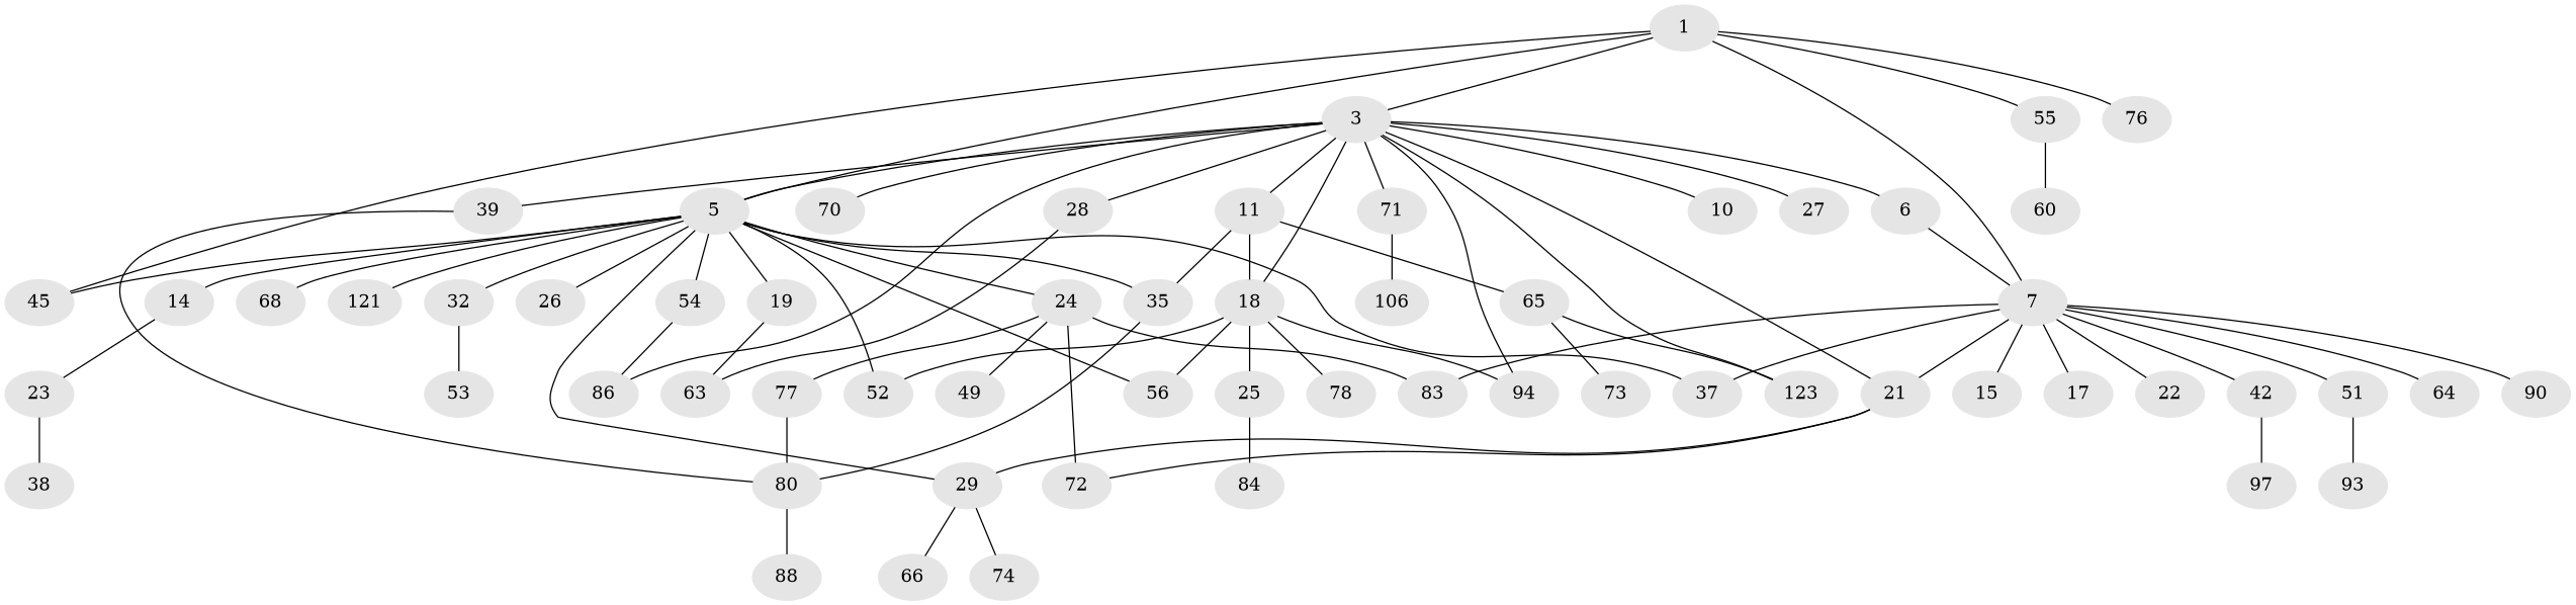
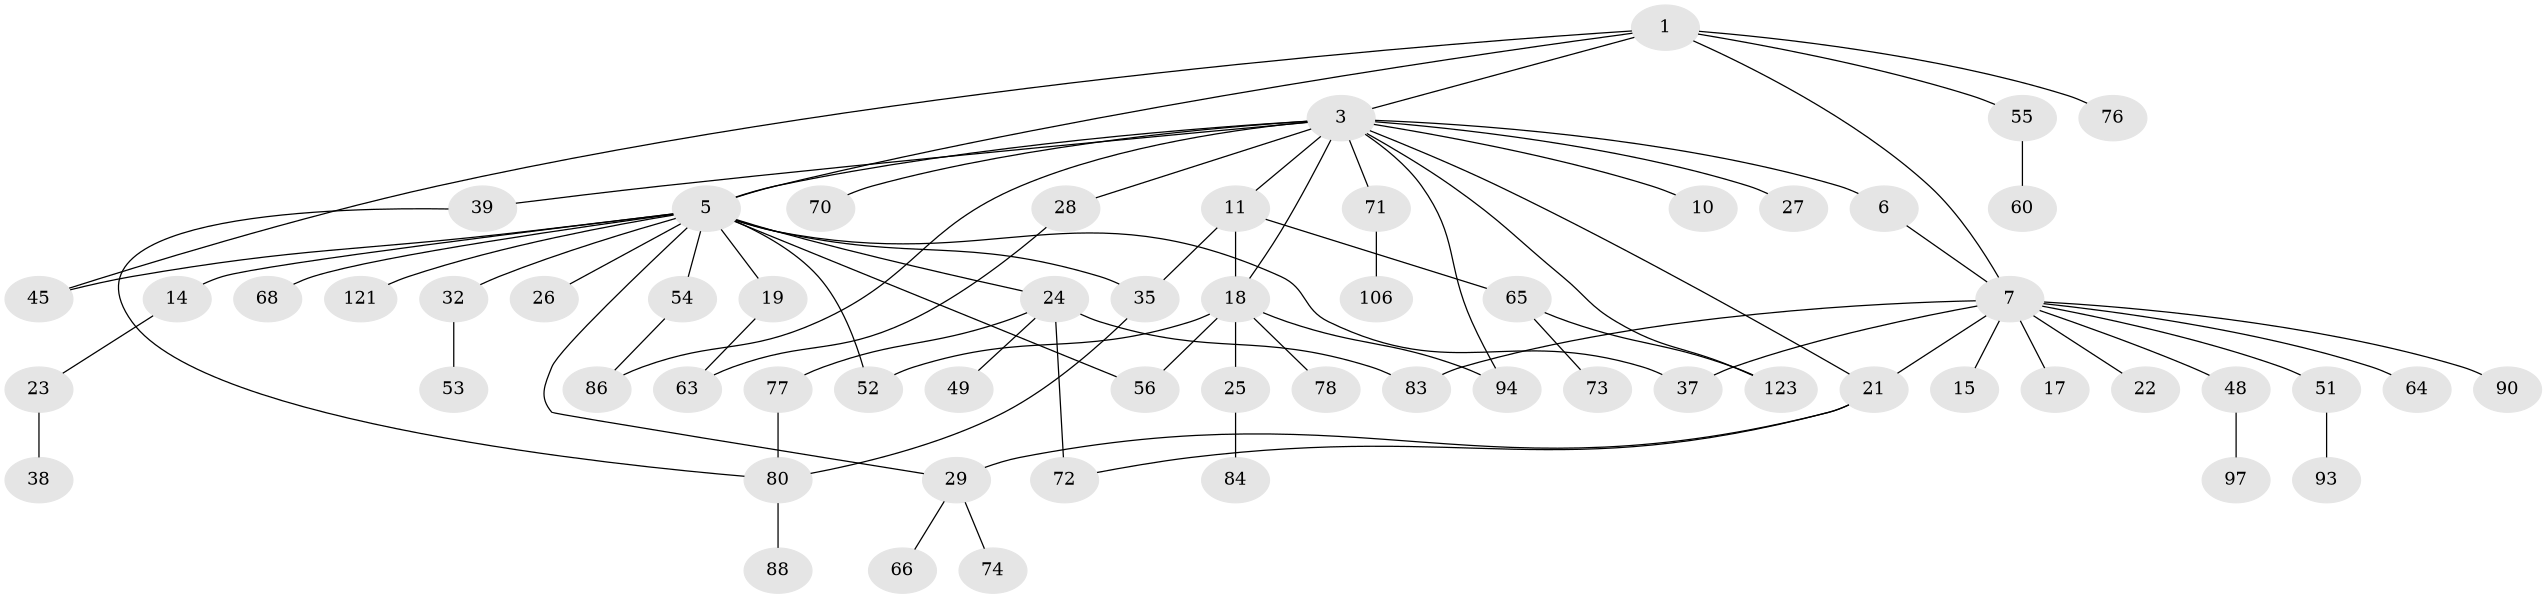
  graph {
    fontname="DejaVu Serif"
    node [color=gray90 fontname="DejaVu Serif" style=filled]
    edge [fontname="DejaVu Serif"]
    1 [super="+2+104"]
    3 [super="+46+30+113+4"]
    5 [super="+13+20"]
    7 [super="+9+8+12"]
    45 [super="+99+100"]
    55 [super="+109"]
    76 [super="+96"]
    6
    10
    11
    18 [super="+34"]
    21 [super="+102"]
    27 [super="+44+95"]
    28
    39 [super="+50"]
    70
    71 [super="+89"]
    86
    94 [super="+108"]
    123
    14
    19
    24 [super="+48"]
    26
    29 [super="+69+59"]
    32
    35 [super="+81"]
    37 [super="+43+115+107"]
    52
    54
    56
    68 [super="+111"]
    121
    15 [super="+117+61"]
    17
    22
-   42 [super="+57"]
+   42 [super="+57" label=48]
    51
    64
    83 [super="+103"]
    90 [super="+116"]
    60 [super="+82"]
    65
    25 [super="+58"]
    78
    72 [super="+118"]
    63 [super="+122"]
    80 [super="+87"]
    106 [super="+124"]
    23 [super="+101"]
    49
    77
    66 [super="+79"]
    74
    53 [super="+62"]
    97
    93 [super="+120"]
    73
    38 [super="+67"]
    84
    88
    1 -- 3
    1 -- 5
    1 -- 7
    1 -- 45
    1 -- 55
    1 -- 76
    3 -- 5 [weight=2]
    3 -- 6
    3 -- 10
    3 -- 11
    3 -- 18
    3 -- 21
    3 -- 27
    3 -- 28
    3 -- 39
    3 -- 70
    3 -- 71
    3 -- 86
    3 -- 94
    3 -- 123
    5 -- 45 [weight=2]
    5 -- 14
    5 -- 19
    5 -- 24
    5 -- 26
    5 -- 29
    5 -- 32
    5 -- 35
    5 -- 37
    5 -- 52
    5 -- 54
    5 -- 56
    5 -- 68
    5 -- 121
    7 -- 21
    7 -- 37
    7 -- 15
    7 -- 17
    7 -- 22
    7 -- 42
    7 -- 51
    7 -- 64
    7 -- 83
    7 -- 90
    55 -- 60
    6 -- 7
    11 -- 18
    11 -- 35
    11 -- 65
    18 -- 94
    18 -- 52
    18 -- 56
    18 -- 25
    18 -- 78
    21 -- 29
    21 -- 72
    28 -- 63
    39 -- 80
    71 -- 106
    14 -- 23
    19 -- 63
    24 -- 83
    24 -- 72
    24 -- 49
    24 -- 77
    29 -- 66
    29 -- 74
    32 -- 53
    35 -- 80
    54 -- 86
    42 -- 97
    51 -- 93
    65 -- 123
    65 -- 73
    25 -- 84
    80 -- 88
    23 -- 38
    77 -- 80
  }
